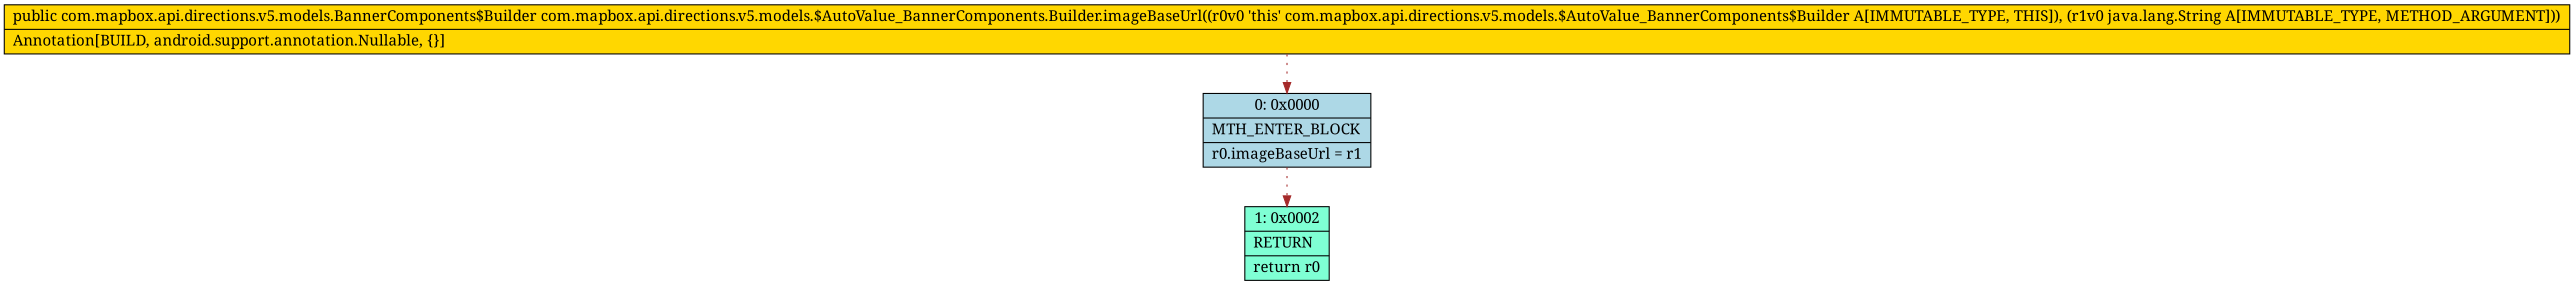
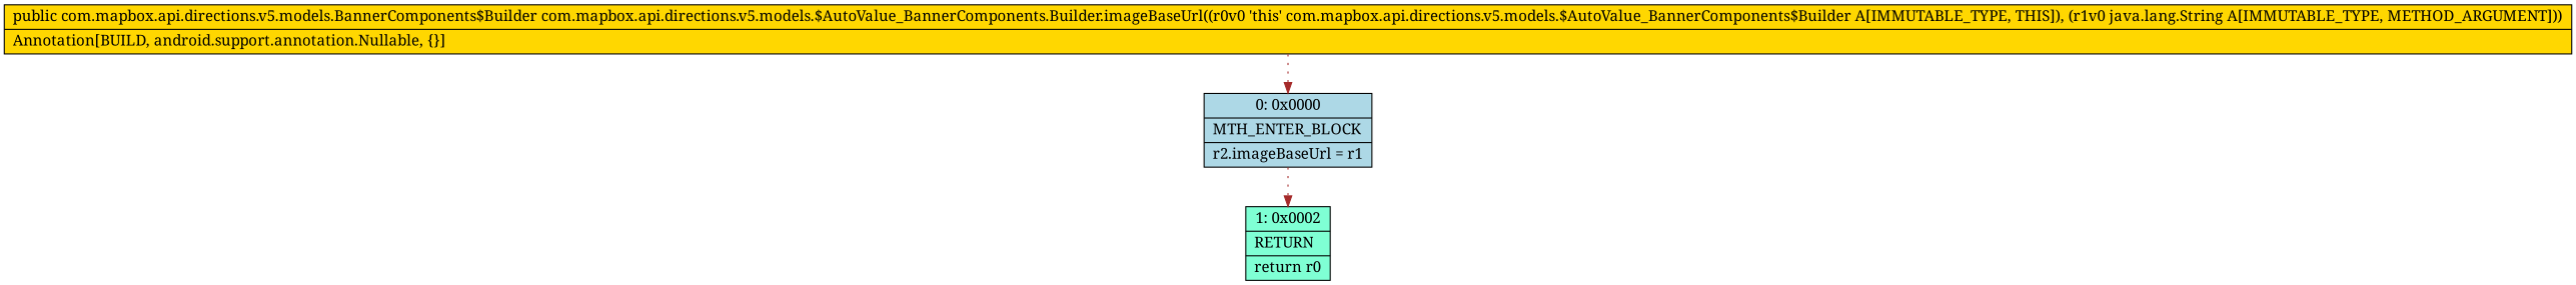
  digraph {
    fontname="Noto Serif"
    node [shape=record style=filled fontname="Noto Serif"]
    edge [color=brown style=dotted fontname="Noto Serif"]
-   n1 [label="{0\:\ 0x0000|MTH_ENTER_BLOCK\l|r0.imageBaseUrl = r1\l}" fillcolor=lightblue]
+   n1 [label="{0\:\ 0x0000|MTH_ENTER_BLOCK\l|r2.imageBaseUrl = r1\l}" fillcolor=lightblue]
    n2 [label="{1\:\ 0x0002|RETURN\l|return r0\l}" fillcolor=aquamarine]
    n3 [label="{public com.mapbox.api.directions.v5.models.BannerComponents$Builder com.mapbox.api.directions.v5.models.$AutoValue_BannerComponents.Builder.imageBaseUrl((r0v0 'this' com.mapbox.api.directions.v5.models.$AutoValue_BannerComponents$Builder A[IMMUTABLE_TYPE, THIS]), (r1v0 java.lang.String A[IMMUTABLE_TYPE, METHOD_ARGUMENT]))  | Annotation[BUILD, android.support.annotation.Nullable, \{\}]\l}" fillcolor=gold]
    n1 -> n2
    n3 -> n1
  }
